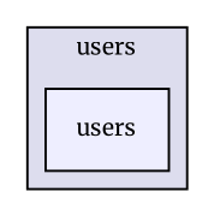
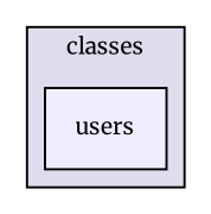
  digraph {
    compound=true
    fontname=Merriweather
    n1 [fillcolor="#eeeeff" fontname=Merriweather fontsize=10 label=users pencolor=black shape=box style=filled]
    subgraph cluster_1 {
      bgcolor="#ddddee"
      fontsize=10
-     label=users
+     label=classes
      pencolor=black
      n1
    }
  }
